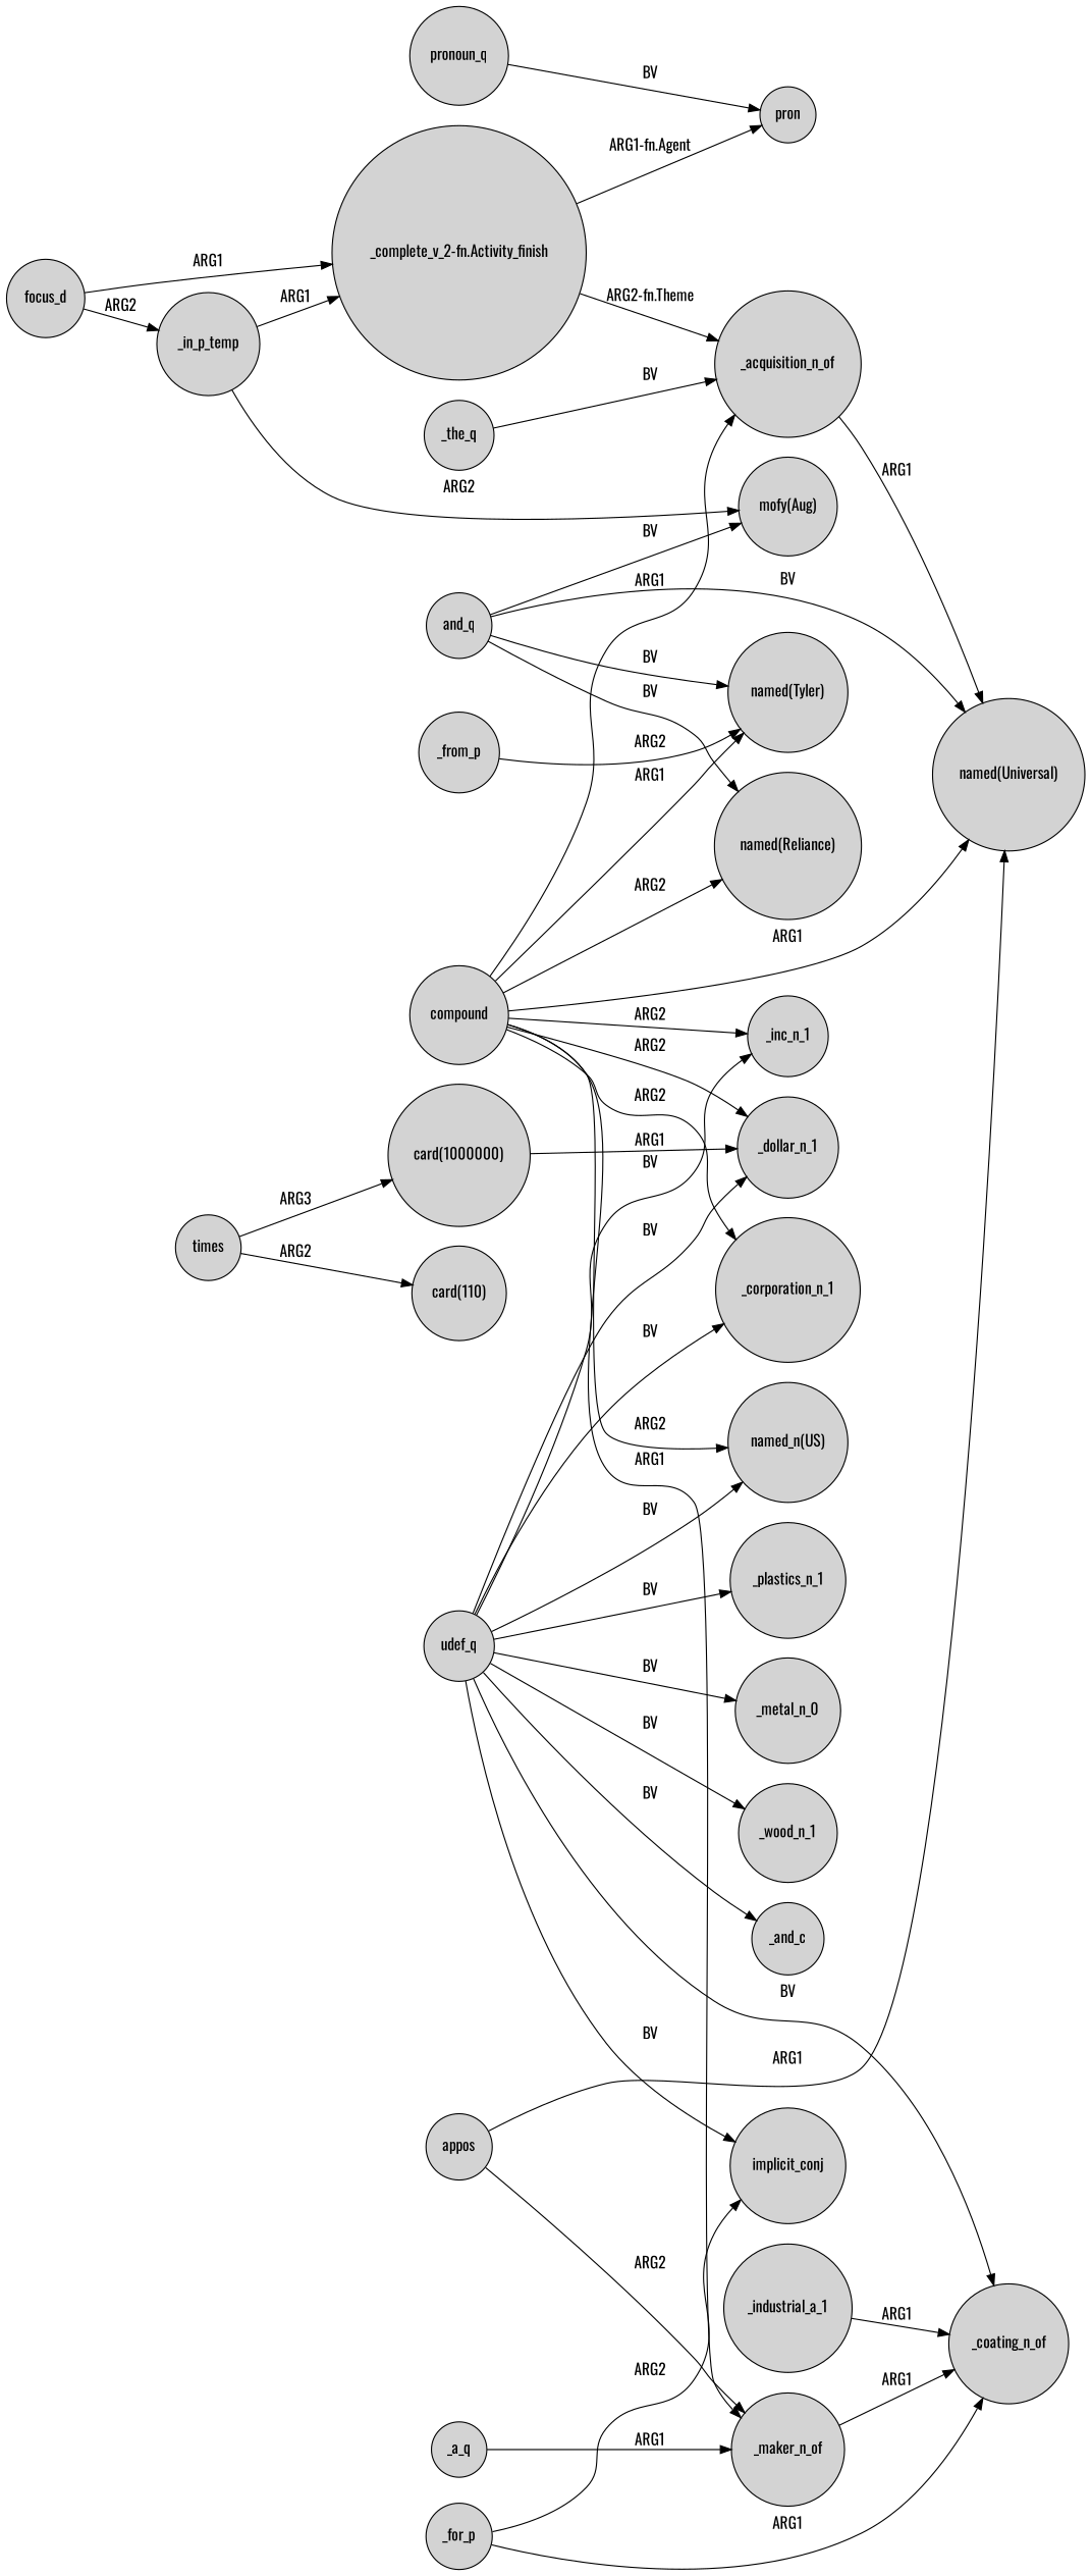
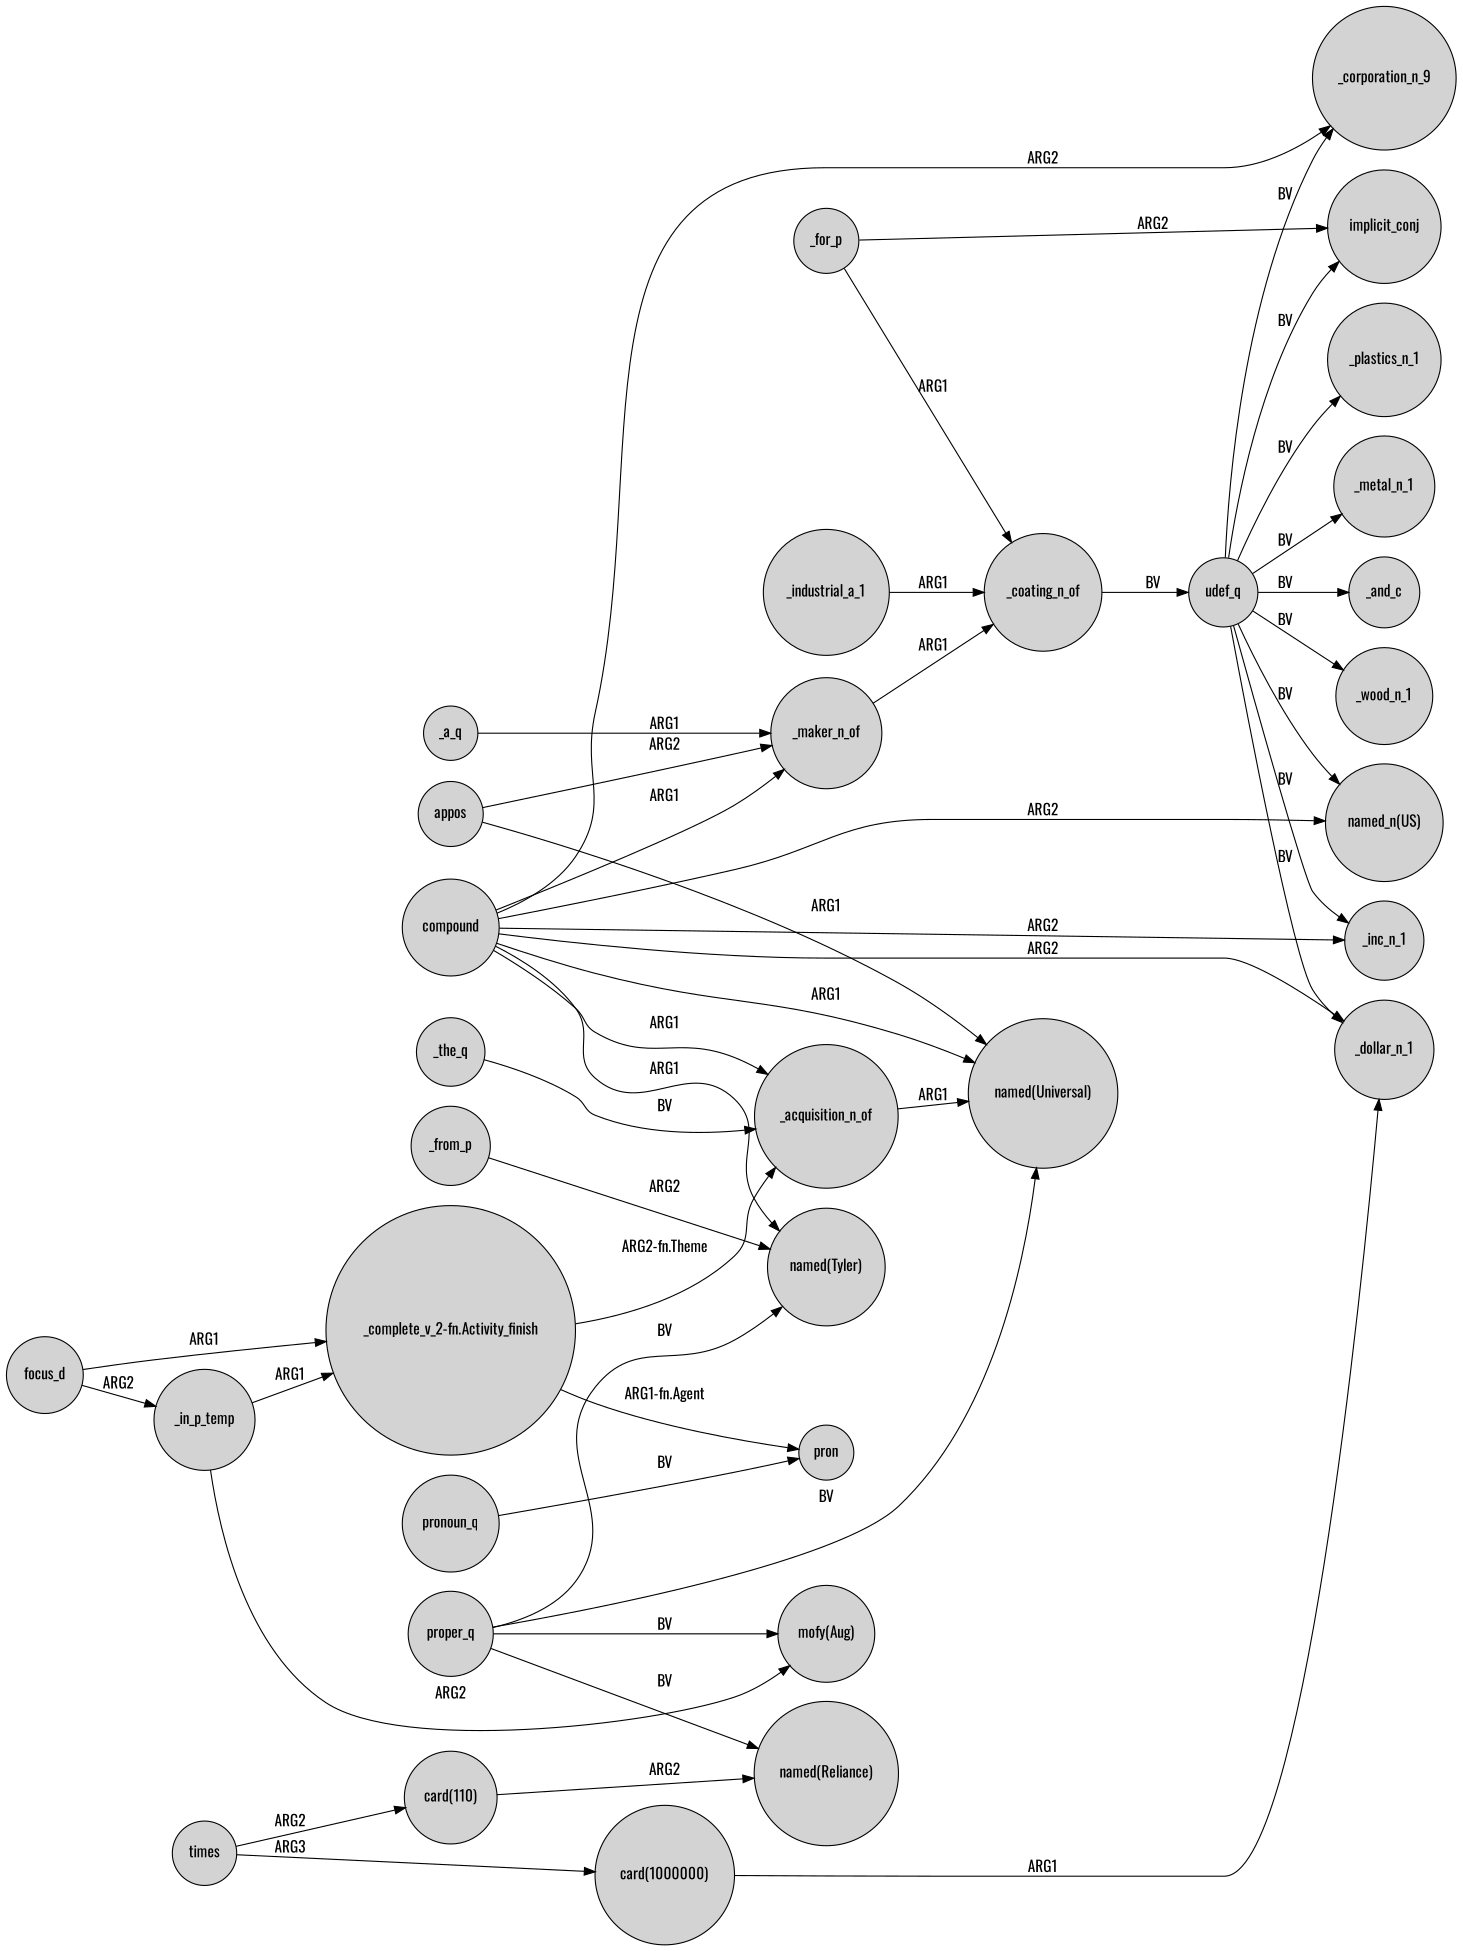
  digraph {
    fontname=Oswald
    rankdir=LR
    node [fontname=Oswald shape=circle style=filled]
    edge [fontname=Oswald]
    focus_d
    "_complete_v_2-fn.Activity_finish"
    _in_p_temp
    _acquisition_n_of
    pron
    "mofy(Aug)"
    "named(Universal)"
    "card(1000000)"
    _dollar_n_1
    udef_q
    "named_n(US)"
    _inc_n_1
    implicit_conj
    _wood_n_1
-   _corporation_n_1
+   _corporation_n_1 [label=_corporation_n_9]
    _plastics_n_1
    _coating_n_of
-   _metal_n_1 [label=_metal_n_0]
+   _metal_n_1
    _and_c
    _for_p
    compound
    _maker_n_of
    "named(Reliance)"
    "named(Tyler)"
-   proper_q [label=and_q]
+   proper_q
    appos
    pronoun_q
    _from_p
    times
    "card(110)"
    _industrial_a_1
    _a_q
    _the_q
    focus_d -> "_complete_v_2-fn.Activity_finish" [label=ARG1]
    focus_d -> _in_p_temp [label=ARG2]
    "_complete_v_2-fn.Activity_finish" -> _acquisition_n_of [label="ARG2-fn.Theme"]
    "_complete_v_2-fn.Activity_finish" -> pron [label="ARG1-fn.Agent"]
    _in_p_temp -> "_complete_v_2-fn.Activity_finish" [label=ARG1]
    _in_p_temp -> "mofy(Aug)" [label=ARG2]
    _acquisition_n_of -> "named(Universal)" [label=ARG1]
    "card(1000000)" -> _dollar_n_1 [label=ARG1]
    udef_q -> _dollar_n_1 [label=BV]
    udef_q -> "named_n(US)" [label=BV]
    udef_q -> _inc_n_1 [label=BV]
    udef_q -> implicit_conj [label=BV]
    udef_q -> _wood_n_1 [label=BV]
    udef_q -> _corporation_n_1 [label=BV]
    udef_q -> _plastics_n_1 [label=BV]
-   udef_q -> _coating_n_of [label=BV]
+   _coating_n_of -> udef_q [label=BV]
    udef_q -> _metal_n_1 [label=BV]
    udef_q -> _and_c [label=BV]
    _for_p -> implicit_conj [label=ARG2]
    _for_p -> _coating_n_of [label=ARG1]
    compound -> _acquisition_n_of [label=ARG1]
    compound -> "named(Universal)" [label=ARG1]
    compound -> _dollar_n_1 [label=ARG2]
    compound -> "named_n(US)" [label=ARG2]
    compound -> _inc_n_1 [label=ARG2]
    compound -> _corporation_n_1 [label=ARG2]
    compound -> _maker_n_of [label=ARG1]
-   compound -> "named(Reliance)" [label=ARG2]
+   "card(110)" -> "named(Reliance)" [label=ARG2]
    compound -> "named(Tyler)" [label=ARG1]
    _maker_n_of -> _coating_n_of [label=ARG1]
    proper_q -> "mofy(Aug)" [label=BV]
    proper_q -> "named(Universal)" [label=BV]
    proper_q -> "named(Reliance)" [label=BV]
    proper_q -> "named(Tyler)" [label=BV]
    appos -> "named(Universal)" [label=ARG1]
    appos -> _maker_n_of [label=ARG2]
    pronoun_q -> pron [label=BV]
    _from_p -> "named(Tyler)" [label=ARG2]
    times -> "card(1000000)" [label=ARG3]
    times -> "card(110)" [label=ARG2]
    _industrial_a_1 -> _coating_n_of [label=ARG1]
    _a_q -> _maker_n_of [label=ARG1]
    _the_q -> _acquisition_n_of [label=BV]
  }
